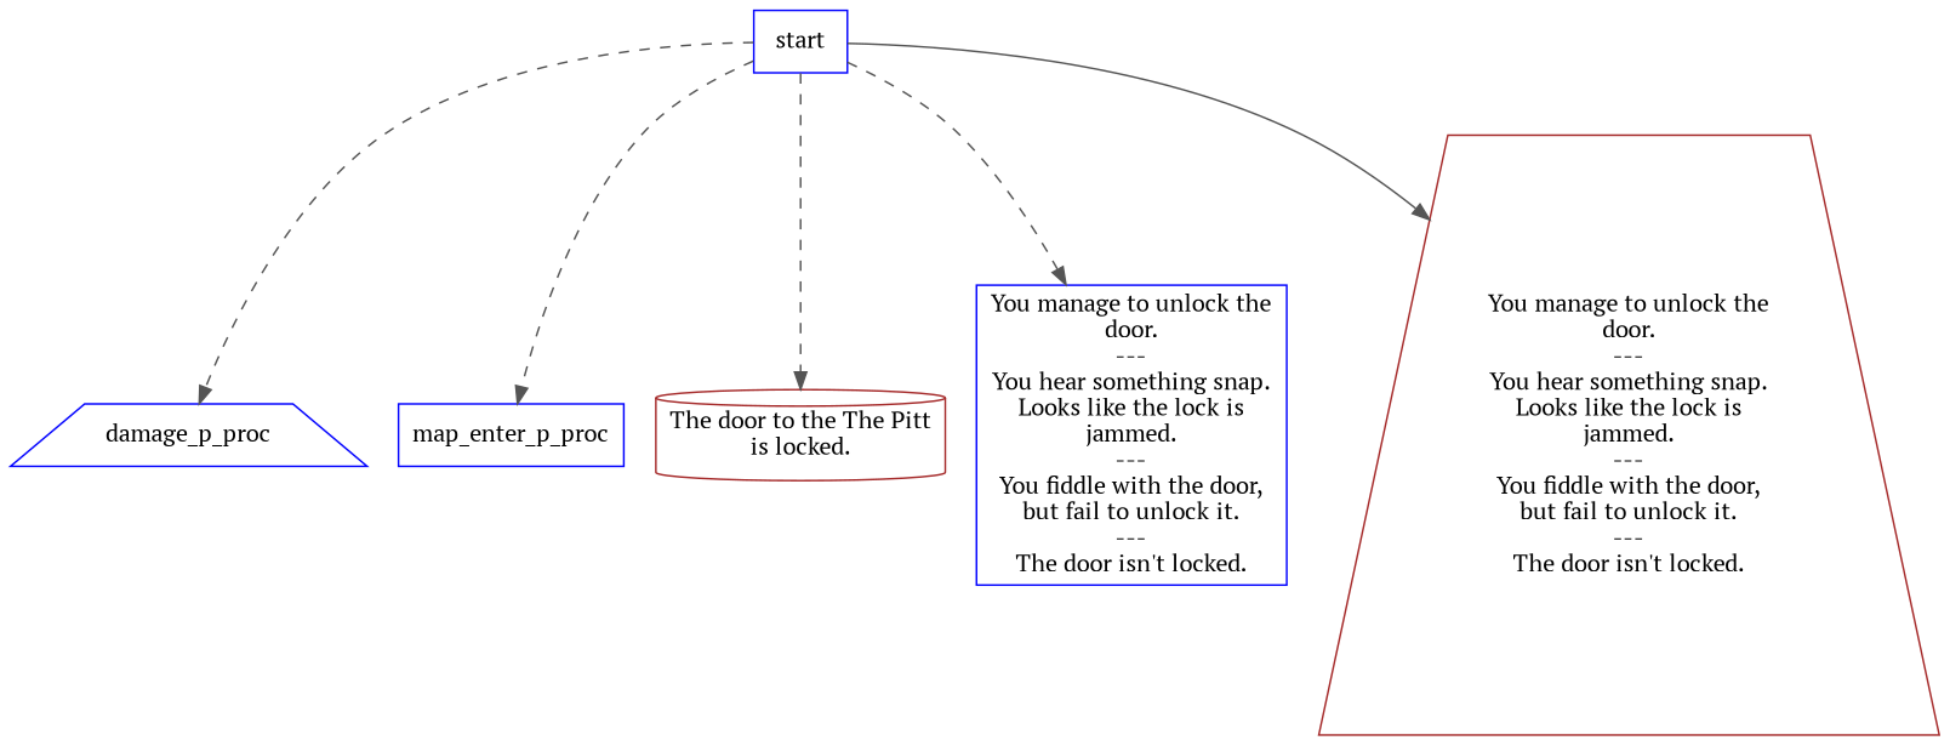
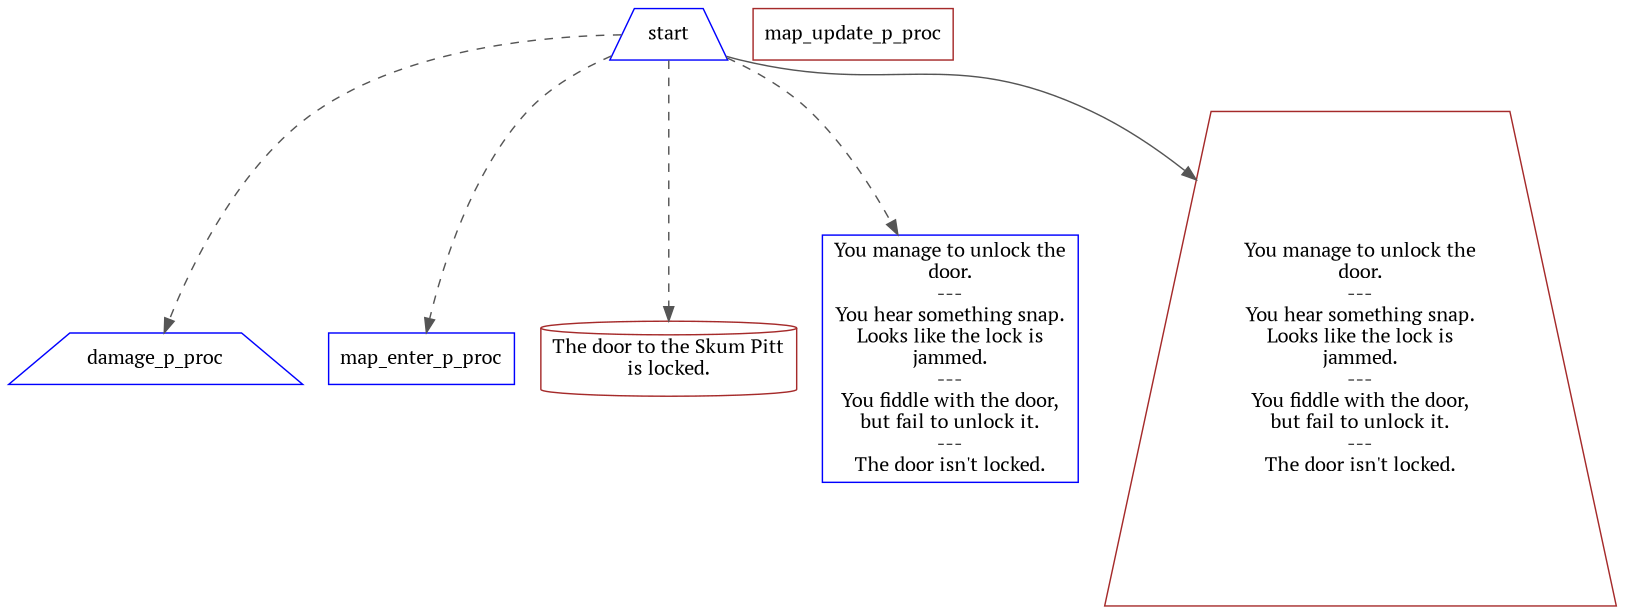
  digraph {
    fontname="PT Serif"
    node [color=blue fillcolor="#FFFFFF" fontname="PT Serif" shape=trapezium style=filled]
    edge [color="#555555" fontname="PT Serif" style=dashed]
-   start [shape=box]
+   start
    damage_p_proc
    map_enter_p_proc [shape=box]
-   n4 [color=brown label="The door to the The Pitt\nis locked." shape=cylinder]
+   n4 [color=brown label="The door to the Skum Pitt\nis locked." shape=cylinder]
    n5 [label="You manage to unlock the\ndoor.\n---\nYou hear something snap.\nLooks like the lock is\njammed.\n---\nYou fiddle with the door,\nbut fail to unlock it.\n---\nThe door isn't locked." shape=box]
    n6 [color=brown label="You manage to unlock the\ndoor.\n---\nYou hear something snap.\nLooks like the lock is\njammed.\n---\nYou fiddle with the door,\nbut fail to unlock it.\n---\nThe door isn't locked."]
+   map_update_p_proc [color=brown shape=box]
    start -> damage_p_proc
    start -> map_enter_p_proc
    start -> n4
    start -> n5
    start -> n6 [style=solid]
  }
